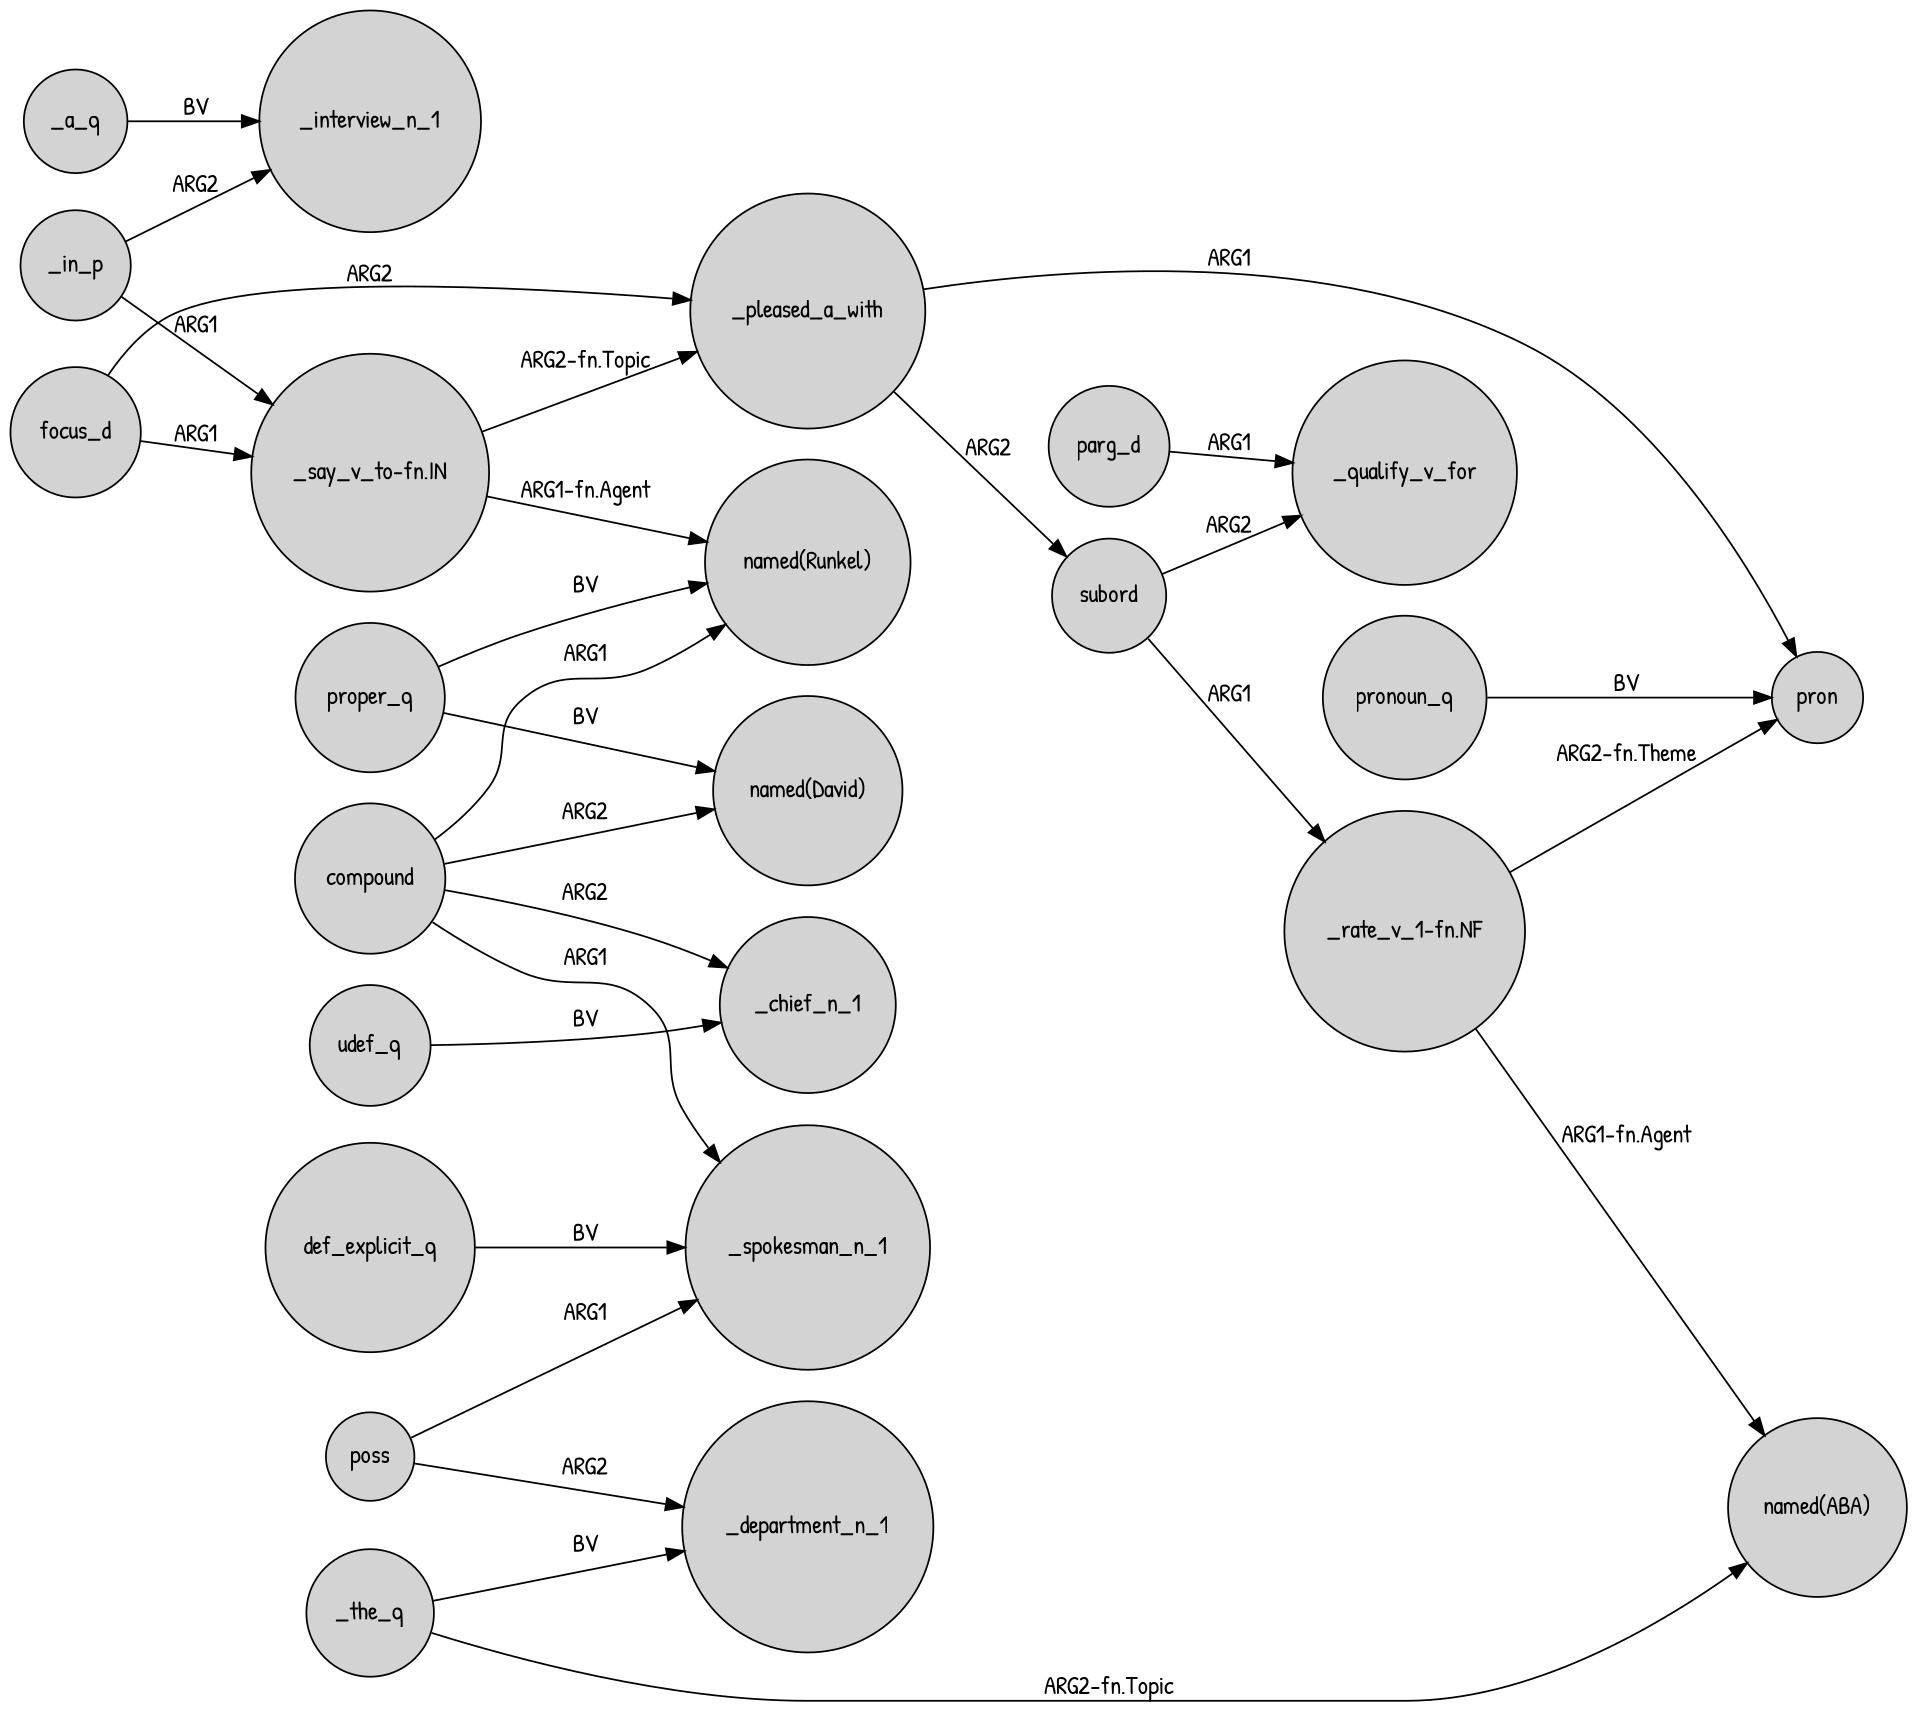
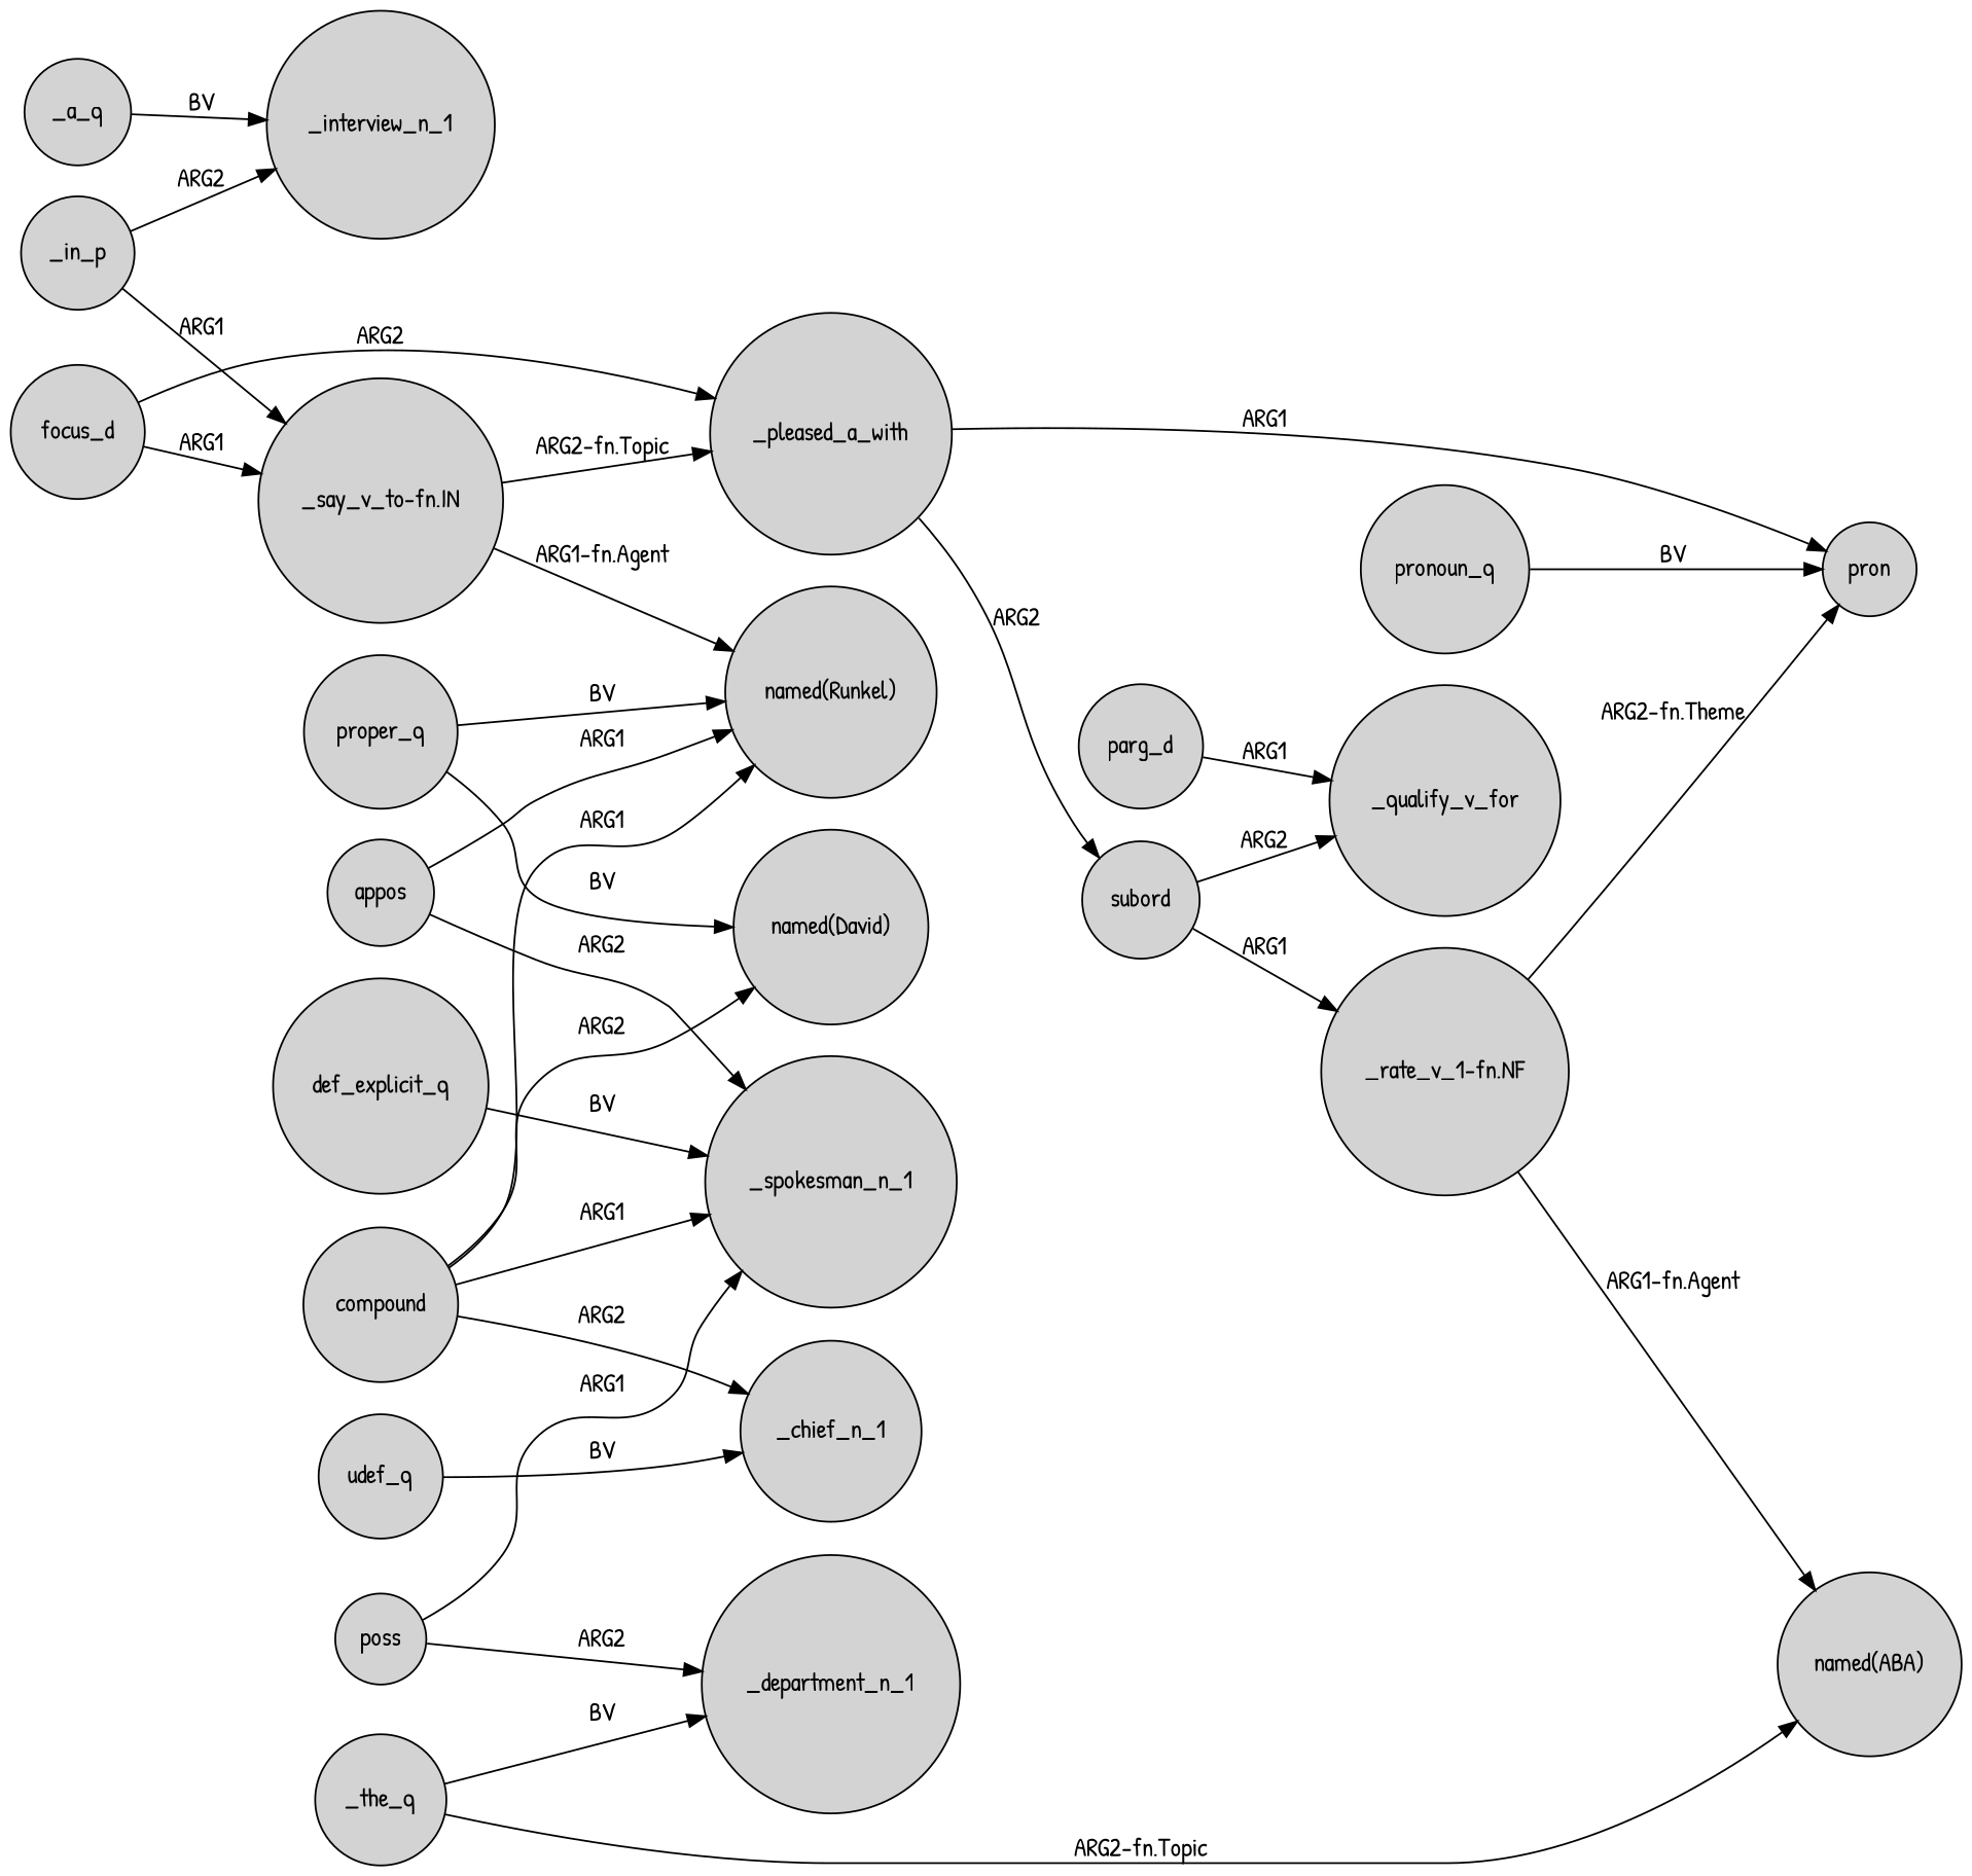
  digraph {
    fontname="Patrick Hand"
    rankdir=LR
    node [fontname="Patrick Hand" shape=circle style=filled]
    edge [fontname="Patrick Hand"]
    _in_p
    _interview_n_1
    "_say_v_to-fn.IN"
    "named(Runkel)"
    _pleased_a_with
+   appos
    _spokesman_n_1
    _the_q
    "named(ABA)"
    _department_n_1
    proper_q
    "named(David)"
    subord
    pron
    _a_q
    "_rate_v_1-fn.NF"
    _qualify_v_for
    compound
    _chief_n_1
    poss
    pronoun_q
    udef_q
    focus_d
    def_explicit_q
    parg_d
    _in_p -> _interview_n_1 [label=ARG2]
    _in_p -> "_say_v_to-fn.IN" [label=ARG1]
    "_say_v_to-fn.IN" -> "named(Runkel)" [label="ARG1-fn.Agent"]
    "_say_v_to-fn.IN" -> _pleased_a_with [label="ARG2-fn.Topic"]
    _pleased_a_with -> subord [label=ARG2]
    _pleased_a_with -> pron [label=ARG1]
+   appos -> "named(Runkel)" [label=ARG1]
+   appos -> _spokesman_n_1 [label=ARG2]
    _the_q -> "named(ABA)" [label="ARG2-fn.Topic"]
    _the_q -> _department_n_1 [label=BV]
    proper_q -> "named(Runkel)" [label=BV]
    proper_q -> "named(David)" [label=BV]
    subord -> "_rate_v_1-fn.NF" [label=ARG1]
    subord -> _qualify_v_for [label=ARG2]
    _a_q -> _interview_n_1 [label=BV]
    "_rate_v_1-fn.NF" -> "named(ABA)" [label="ARG1-fn.Agent"]
    "_rate_v_1-fn.NF" -> pron [label="ARG2-fn.Theme"]
    compound -> "named(Runkel)" [label=ARG1]
    compound -> _spokesman_n_1 [label=ARG1]
    compound -> "named(David)" [label=ARG2]
    compound -> _chief_n_1 [label=ARG2]
    poss -> _spokesman_n_1 [label=ARG1]
    poss -> _department_n_1 [label=ARG2]
    pronoun_q -> pron [label=BV]
    udef_q -> _chief_n_1 [label=BV]
    focus_d -> "_say_v_to-fn.IN" [label=ARG1]
    focus_d -> _pleased_a_with [label=ARG2]
    def_explicit_q -> _spokesman_n_1 [label=BV]
    parg_d -> _qualify_v_for [label=ARG1]
  }
